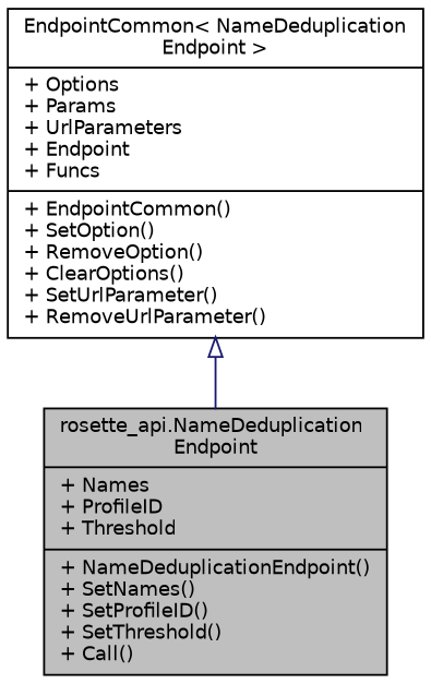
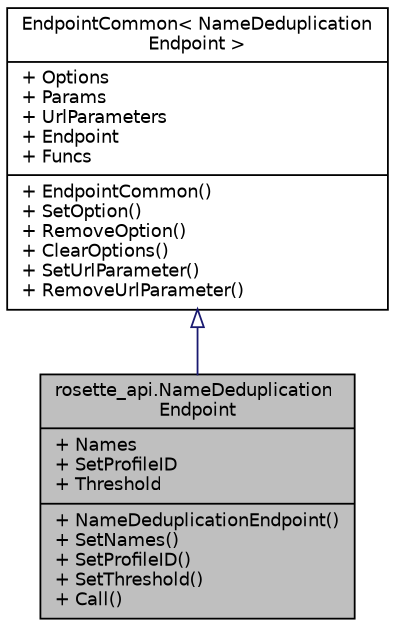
  digraph {
    node [color=black fontname=Helvetica fontsize=10 shape=record style=filled]
-   n1 [fillcolor=grey75 fontcolor=black height=0.2 label="{rosette_api.NameDeduplication\lEndpoint\n|+ Names\l+ ProfileID\l+ Threshold\l|+ NameDeduplicationEndpoint()\l+ SetNames()\l+ SetProfileID()\l+ SetThreshold()\l+ Call()\l}" width=0.4]
+   n1 [fillcolor=grey75 fontcolor=black height=0.2 label="{rosette_api.NameDeduplication\lEndpoint\n|+ Names\l+ SetProfileID\l+ Threshold\l|+ NameDeduplicationEndpoint()\l+ SetNames()\l+ SetProfileID()\l+ SetThreshold()\l+ Call()\l}" width=0.4]
    n2 [fillcolor=white height=0.2 label="{EndpointCommon\< NameDeduplication\lEndpoint \>\n|+ Options\l+ Params\l+ UrlParameters\l+ Endpoint\l+ Funcs\l|+ EndpointCommon()\l+ SetOption()\l+ RemoveOption()\l+ ClearOptions()\l+ SetUrlParameter()\l+ RemoveUrlParameter()\l}" width=0.4]
    n2 -> n1 [arrowtail=onormal color=midnightblue dir=back fontname=Helvetica fontsize=10 labelfontname=Helvetica labelfontsize=10 style=solid]
  }
